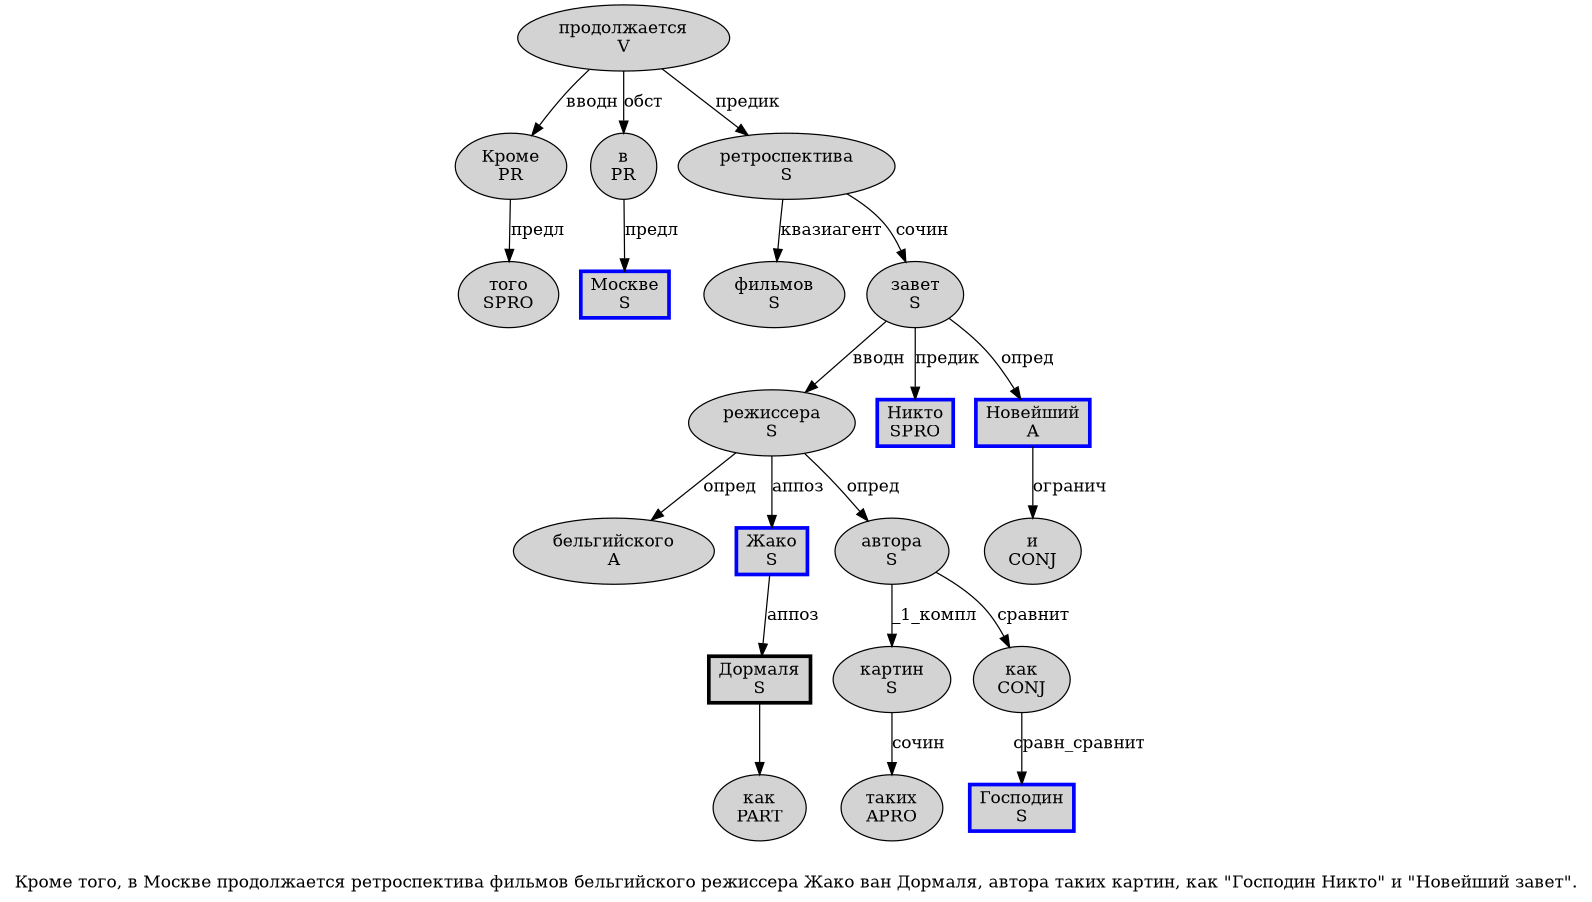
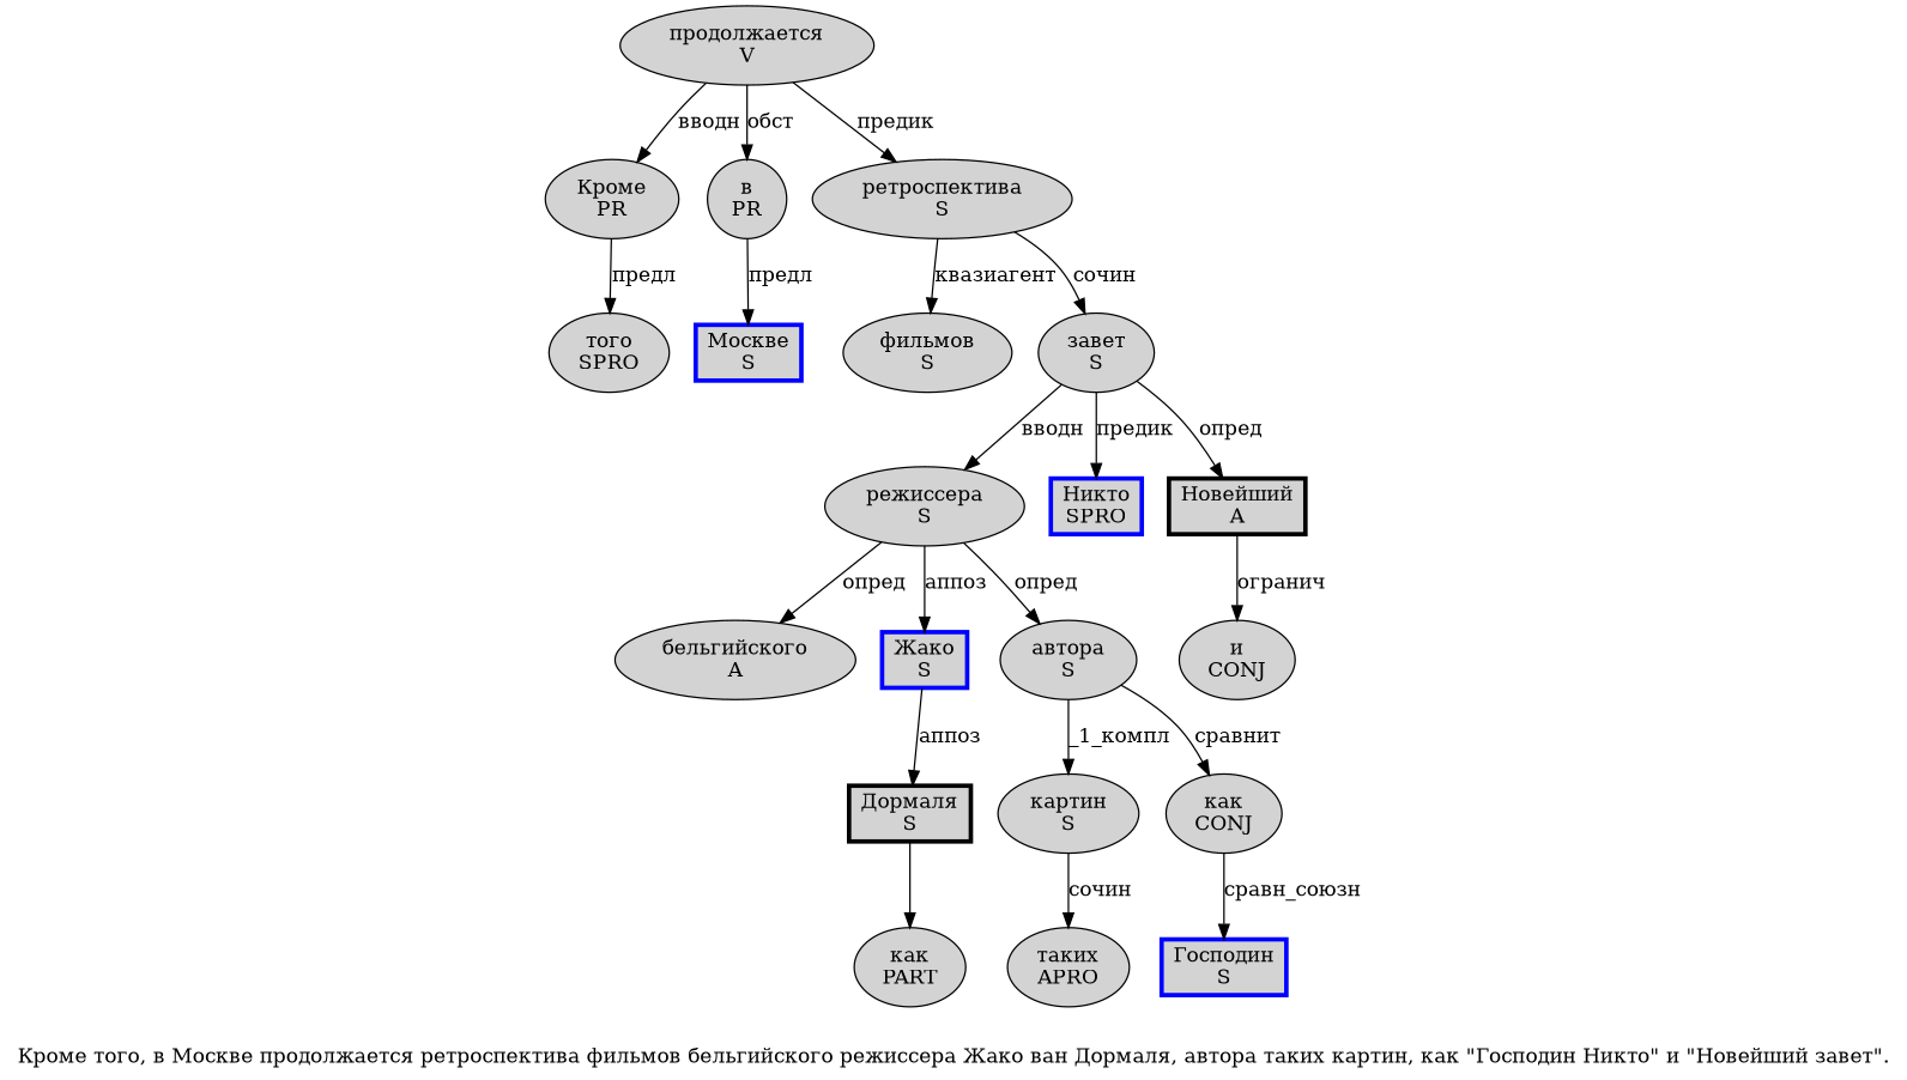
  digraph {
    label="Кроме того, в Москве продолжается ретроспектива фильмов бельгийского режиссера Жако ван Дормаля, автора таких картин, как \"Господин Никто\" и \"Новейший завет\"."
    node [fillcolor=lightgray penwidth=1 shape=ellipse style=filled]
    n1 [label="Кроме\nPR"]
    n2 [label="того\nSPRO"]
    n3 [label="в\nPR"]
    n4 [color=blue label="Москве\nS" penwidth=3 shape=box]
    n5 [label="продолжается\nV"]
    n6 [label="ретроспектива\nS"]
    n7 [label="фильмов\nS"]
    n8 [label="завет\nS"]
    n9 [label="режиссера\nS"]
    n10 [color=blue label="Никто\nSPRO" penwidth=3 shape=box]
-   n11 [color=blue label="Новейший\nA" penwidth=3 shape=box]
+   n11 [color=black label="Новейший\nA" penwidth=3 shape=box]
    n12 [label="бельгийского\nA"]
    n13 [color=blue label="Жако\nS" penwidth=3 shape=box]
    n14 [label="автора\nS"]
    n15 [color=black label="Дормаля\nS" penwidth=3 shape=box]
    n16 [label="картин\nS"]
    n17 [label="как\nCONJ"]
    n18 [label="как\nPART"]
    n19 [label="таких\nAPRO"]
    n20 [color=blue label="Господин\nS" penwidth=3 shape=box]
    n21 [label="и\nCONJ"]
    n1 -> n2 [label="предл"]
    n3 -> n4 [label="предл"]
    n5 -> n1 [label="вводн"]
    n5 -> n3 [label="обст"]
    n5 -> n6 [label="предик"]
    n6 -> n7 [label="квазиагент"]
    n6 -> n8 [label="сочин"]
    n8 -> n9 [label="вводн"]
    n8 -> n10 [label="предик"]
    n8 -> n11 [label="опред"]
    n9 -> n12 [label="опред"]
    n9 -> n13 [label="аппоз"]
    n9 -> n14 [label="опред"]
    n11 -> n21 [label="огранич"]
    n13 -> n15 [label="аппоз"]
    n14 -> n16 [label="_1_компл"]
    n14 -> n17 [label="сравнит"]
    n15 -> n18
    n16 -> n19 [label="сочин"]
-   n17 -> n20 [label="сравн_сравнит"]
+   n17 -> n20 [label="сравн_союзн"]
  }
